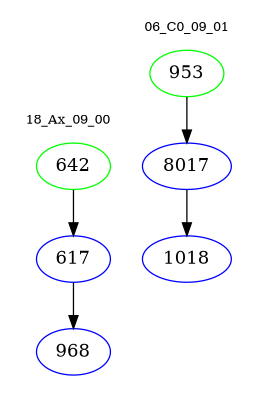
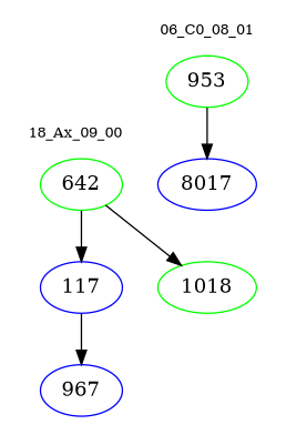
  digraph {
    node [color=blue]
    edge [color=black]
    n1 [color=green label=642]
-   n2 [label=617]
-   n3 [label=968]
+   n2 [label=117]
+   n3 [label=967]
    n4 [color=green label=953]
    n5 [label=8017]
-   n6 [label=1018]
+   n6 [color=green label=1018]
    subgraph cluster_1 {
      color=white
      fontsize=10
      label="18_Ax_09_00"
      n1
      n2
      n3
    }
    subgraph cluster_2 {
      color=white
      fontsize=10
-     label="06_C0_09_01"
+     label="06_C0_08_01"
      n4
      n5
      n6
    }
    n1 -> n2
    n2 -> n3
    n4 -> n5
-   n5 -> n6
+   n1 -> n6
  }
